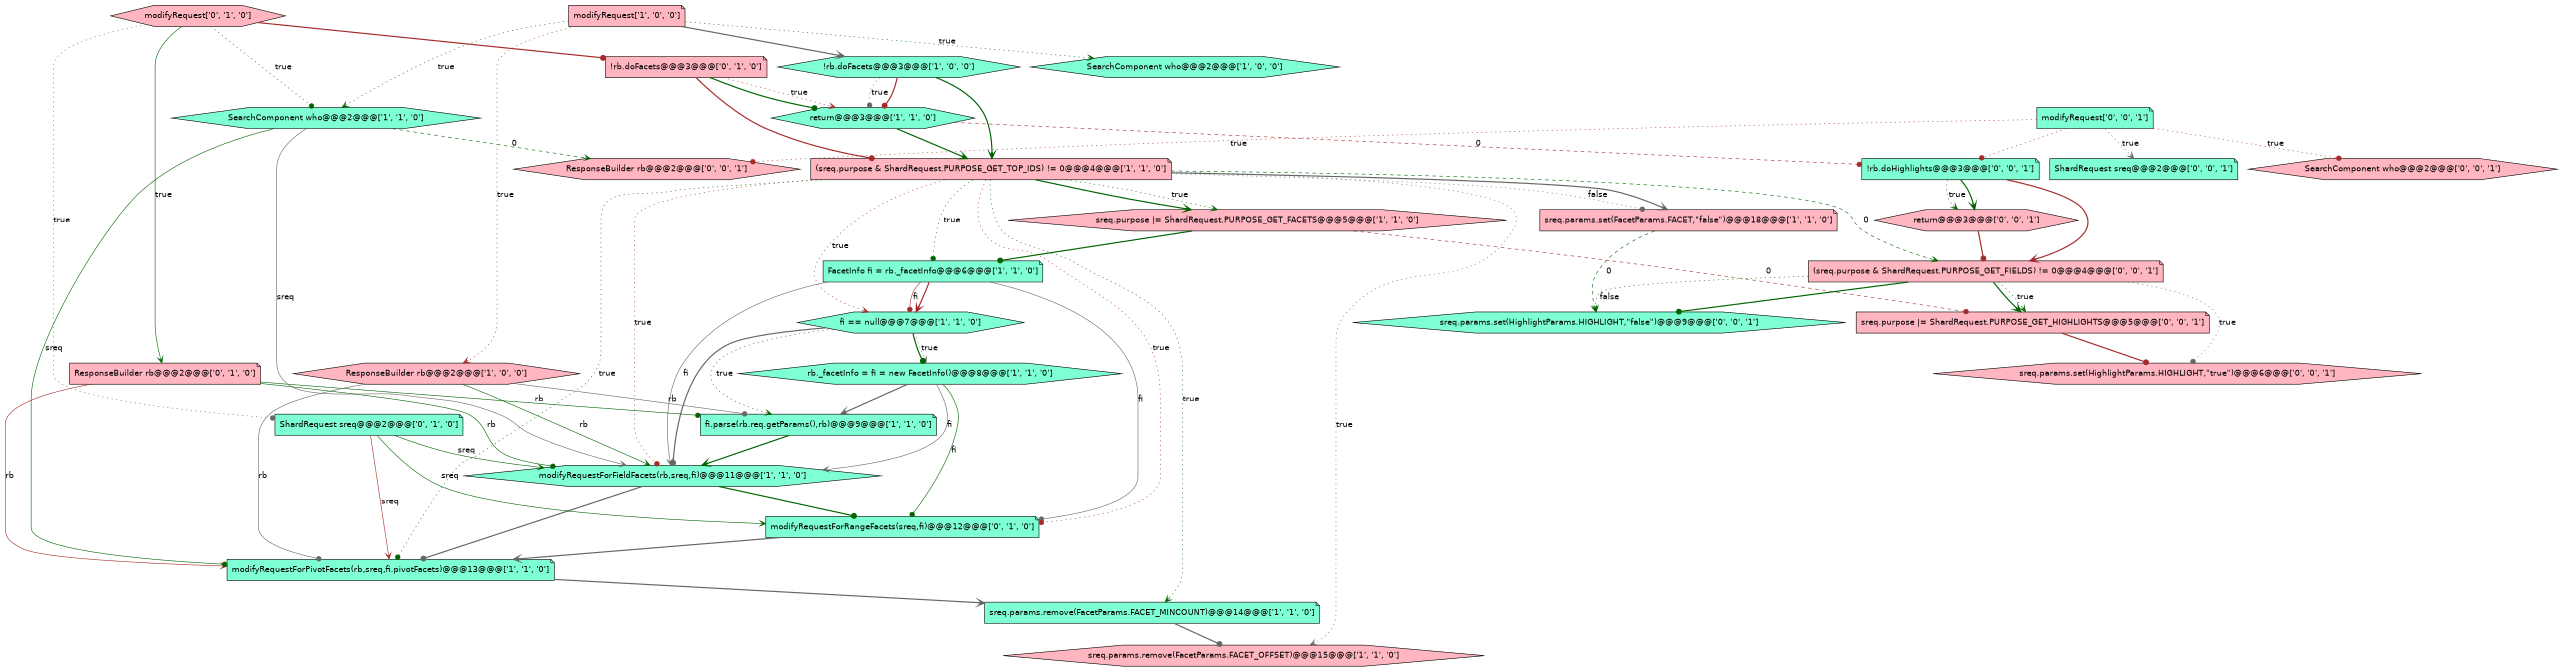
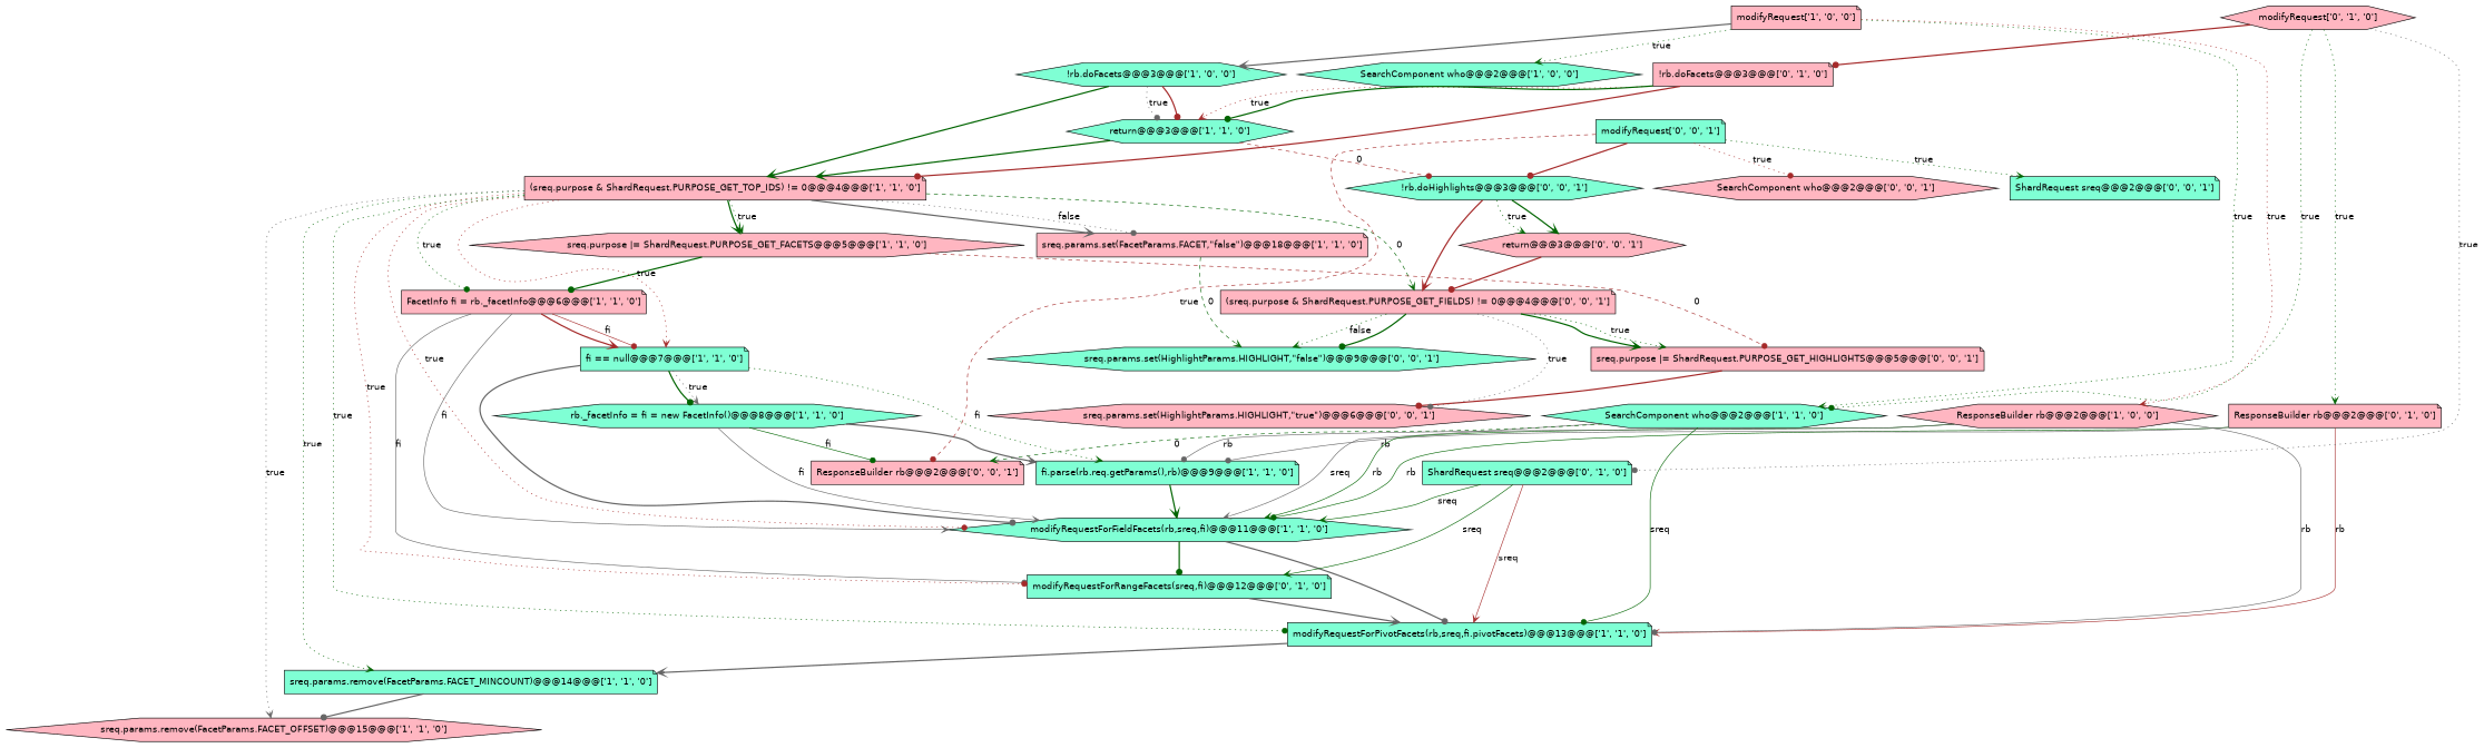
  digraph {
    fontname="DejaVu Sans"
    node [fillcolor=aquamarine fontname="DejaVu Sans" shape=note style=filled]
    edge [arrowhead=vee color=darkgreen fontname="DejaVu Sans" style=bold]
    n1 [label="modifyRequestForFieldFacets(rb,sreq,fi)@@@11@@@['1', '1', '0']" shape=hexagon]
    n2 [label="modifyRequestForRangeFacets(sreq,fi)@@@12@@@['0', '1', '0']"]
    n3 [label="modifyRequestForPivotFacets(rb,sreq,fi.pivotFacets)@@@13@@@['1', '1', '0']"]
    n4 [label="sreq.params.remove(FacetParams.FACET_MINCOUNT)@@@14@@@['1', '1', '0']"]
    n5 [label="ShardRequest sreq@@@2@@@['0', '0', '1']"]
    n6 [fillcolor=lightpink label="sreq.params.set(FacetParams.FACET,\"false\")@@@18@@@['1', '1', '0']"]
    n7 [label="sreq.params.set(HighlightParams.HIGHLIGHT,\"false\")@@@9@@@['0', '0', '1']" shape=hexagon]
-   n8 [fillcolor=lightpink label="ResponseBuilder rb@@@2@@@['0', '0', '1']" shape=hexagon]
+   n8 [fillcolor=lightpink label="ResponseBuilder rb@@@2@@@['0', '0', '1']"]
    n9 [fillcolor=lightpink label="sreq.purpose |= ShardRequest.PURPOSE_GET_FACETS@@@5@@@['1', '1', '0']" shape=hexagon]
-   n10 [label="FacetInfo fi = rb._facetInfo@@@6@@@['1', '1', '0']"]
+   n10 [fillcolor=lightpink label="FacetInfo fi = rb._facetInfo@@@6@@@['1', '1', '0']"]
    n11 [fillcolor=lightpink label="sreq.purpose |= ShardRequest.PURPOSE_GET_HIGHLIGHTS@@@5@@@['0', '0', '1']"]
-   n12 [label="fi == null@@@7@@@['1', '1', '0']" shape=hexagon]
+   n12 [label="fi == null@@@7@@@['1', '1', '0']"]
    n13 [fillcolor=lightpink label="sreq.params.set(HighlightParams.HIGHLIGHT,\"true\")@@@6@@@['0', '0', '1']" shape=hexagon]
    n14 [fillcolor=lightpink label="ResponseBuilder rb@@@2@@@['0', '1', '0']"]
    n15 [label="fi.parse(rb.req.getParams(),rb)@@@9@@@['1', '1', '0']"]
    n16 [label="SearchComponent who@@@2@@@['1', '1', '0']" shape=hexagon]
    n17 [fillcolor=lightpink label="return@@@3@@@['0', '0', '1']" shape=hexagon]
    n18 [fillcolor=lightpink label="(sreq.purpose & ShardRequest.PURPOSE_GET_FIELDS) != 0@@@4@@@['0', '0', '1']"]
    n19 [fillcolor=lightpink label="(sreq.purpose & ShardRequest.PURPOSE_GET_TOP_IDS) != 0@@@4@@@['1', '1', '0']"]
    n20 [fillcolor=lightpink label="sreq.params.remove(FacetParams.FACET_OFFSET)@@@15@@@['1', '1', '0']" shape=hexagon]
    n21 [label="rb._facetInfo = fi = new FacetInfo()@@@8@@@['1', '1', '0']" shape=hexagon]
-   n22 [label="!rb.doHighlights@@@3@@@['0', '0', '1']"]
+   n22 [label="!rb.doHighlights@@@3@@@['0', '0', '1']" shape=hexagon]
    n23 [label="!rb.doFacets@@@3@@@['1', '0', '0']" shape=hexagon]
    n24 [label="return@@@3@@@['1', '1', '0']" shape=hexagon]
    n25 [fillcolor=lightpink label="SearchComponent who@@@2@@@['0', '0', '1']" shape=hexagon]
    n26 [label="SearchComponent who@@@2@@@['1', '0', '0']" shape=hexagon]
    n27 [fillcolor=lightpink label="modifyRequest['1', '0', '0']"]
    n28 [fillcolor=lightpink label="ResponseBuilder rb@@@2@@@['1', '0', '0']" shape=hexagon]
    n29 [fillcolor=lightpink label="!rb.doFacets@@@3@@@['0', '1', '0']"]
    n30 [label="modifyRequest['0', '0', '1']"]
    n31 [label="ShardRequest sreq@@@2@@@['0', '1', '0']"]
    n32 [fillcolor=lightpink label="modifyRequest['0', '1', '0']" shape=hexagon]
    n1 -> n2 [arrowhead=dot]
    n1 -> n3 [arrowhead=dot color=gray40]
    n2 -> n3 [color=gray40]
    n3 -> n4 [color=gray40]
    n4 -> n20 [arrowhead=dot color=gray40]
    n6 -> n7 [label=0 style=dashed]
    n9 -> n10 [arrowhead=dot]
    n9 -> n11 [arrowhead=dot color=brown label=0 style=dashed]
    n10 -> n1 [color=gray40 label=fi style=solid]
    n10 -> n2 [arrowhead=dot color=gray40 label=fi style=solid]
    n10 -> n12 [color=brown]
    n10 -> n12 [arrowhead=dot color=brown label=fi style=solid]
    n11 -> n13 [arrowhead=dot color=brown]
    n12 -> n1 [arrowhead=dot color=gray40]
-   n12 -> n15 [label=true style=dotted]
+   n12 -> n15 [label=fi style=dotted]
    n12 -> n21 [color=gray40 label=true style=dotted]
    n12 -> n21 [arrowhead=dot]
    n14 -> n1 [arrowhead=dot label=rb style=solid]
    n14 -> n3 [color=brown label=rb style=solid]
-   n14 -> n15 [arrowhead=dot label=rb style=solid]
+   n14 -> n15 [arrowhead=dot color=gray40 label=rb style=solid]
    n15 -> n1
    n16 -> n1 [color=gray40 label=sreq style=solid]
    n16 -> n3 [arrowhead=dot label=sreq style=solid]
    n16 -> n8 [label=0 style=dashed]
    n17 -> n18 [arrowhead=dot color=brown]
    n18 -> n7 [label=false style=dotted]
    n18 -> n7 [arrowhead=dot]
    n18 -> n11 [label=true style=dotted]
    n18 -> n11
    n18 -> n13 [arrowhead=dot color=gray40 label=true style=dotted]
    n19 -> n1 [arrowhead=dot color=brown label=true style=dotted]
    n19 -> n2 [arrowhead=dot color=brown label=true style=dotted]
    n19 -> n3 [arrowhead=dot label=true style=dotted]
    n19 -> n4 [label=true style=dotted]
    n19 -> n6 [arrowhead=dot color=gray40 label=false style=dotted]
    n19 -> n6 [color=gray40]
    n19 -> n9 [label=true style=dotted]
    n19 -> n9
    n19 -> n10 [arrowhead=dot label=true style=dotted]
    n19 -> n12 [color=brown label=true style=dotted]
    n19 -> n18 [label=0 style=dashed]
    n19 -> n20 [color=gray40 label=true style=dotted]
    n21 -> n1 [color=gray40 label=fi style=solid]
-   n21 -> n2 [arrowhead=dot label=fi style=solid]
+   n21 -> n8 [arrowhead=dot label=fi style=solid]
    n21 -> n15 [color=gray40]
    n22 -> n17
    n22 -> n17 [label=true style=dotted]
    n22 -> n18 [color=brown]
    n23 -> n19
    n23 -> n24 [arrowhead=dot color=brown]
    n23 -> n24 [arrowhead=dot color=gray40 label=true style=dotted]
    n24 -> n19
    n24 -> n22 [arrowhead=dot color=brown label=0 style=dashed]
    n27 -> n16 [label=true style=dotted]
    n27 -> n23 [color=gray40]
    n27 -> n26 [label=true style=dotted]
    n27 -> n28 [color=brown label=true style=dotted]
    n28 -> n1 [label=rb style=solid]
    n28 -> n3 [arrowhead=dot color=gray40 label=rb style=solid]
    n28 -> n15 [arrowhead=dot color=gray40 label=rb style=solid]
    n29 -> n19 [arrowhead=dot color=brown]
    n29 -> n24 [color=brown label=true style=dotted]
    n29 -> n24 [arrowhead=dot]
-   n30 -> n5 [color=gray40 label=true style=dotted]
-   n30 -> n8 [arrowhead=dot color=brown label=true style=dotted]
-   n30 -> n22 [arrowhead=dot color=brown style=dotted]
+   n30 -> n5 [label=true style=dotted]
+   n30 -> n8 [arrowhead=dot color=brown label=true style=dashed]
+   n30 -> n22 [arrowhead=dot color=brown]
    n30 -> n25 [arrowhead=dot color=brown label=true style=dotted]
    n31 -> n1 [label=sreq style=solid]
    n31 -> n2 [label=sreq style=solid]
    n31 -> n3 [color=brown label=sreq style=solid]
-   n32 -> n14 [label=true style=solid]
+   n32 -> n14 [label=true style=dotted]
    n32 -> n16 [arrowhead=dot label=true style=dotted]
    n32 -> n29 [arrowhead=dot color=brown]
    n32 -> n31 [arrowhead=dot color=gray40 label=true style=dotted]
  }
